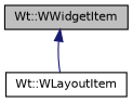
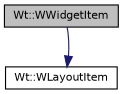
  digraph {
    node [color=black fontname=Helvetica fontsize=10 shape=record style=filled]
    n1 [fillcolor=grey75 fontcolor=black height=0.2 label="Wt::WWidgetItem" width=0.4]
    n2 [fillcolor=white height=0.2 label="Wt::WLayoutItem" width=0.4]
-   n1 -> n2 [color=midnightblue dir=back fontname=Helvetica fontsize=10 labelfontname=Helvetica labelfontsize=10 style=solid]
+   n2 -> n1 [color=midnightblue dir=back fontname=Helvetica fontsize=10 labelfontname=Helvetica labelfontsize=10 style=solid]
  }
